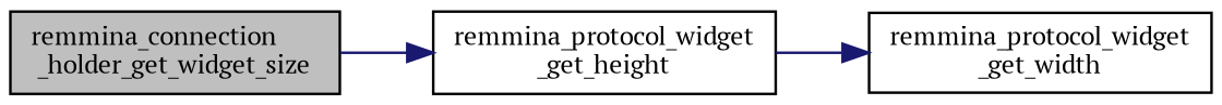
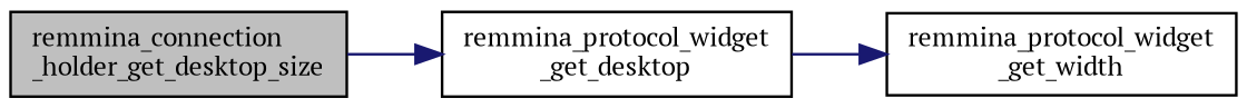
  digraph {
    fontname="PT Serif"
    rankdir=LR
    node [color=black fillcolor=white fontname="PT Serif" fontsize=10 shape=record style=filled]
    edge [color=midnightblue fontname="PT Serif" fontsize=10 labelfontname=Helvetica labelfontsize=10 style=solid]
-   n1 [fillcolor=grey75 fontcolor=black height=0.2 label="remmina_connection\l_holder_get_widget_size" width=0.4]
-   n2 [height=0.2 label="remmina_protocol_widget\l_get_height" width=0.4]
+   n1 [fillcolor=grey75 fontcolor=black height=0.2 label="remmina_connection\l_holder_get_desktop_size" width=0.4]
+   n2 [height=0.2 label="remmina_protocol_widget\l_get_desktop" width=0.4]
    n3 [height=0.2 label="remmina_protocol_widget\l_get_width" width=0.4]
    n1 -> n2
    n2 -> n3
  }
